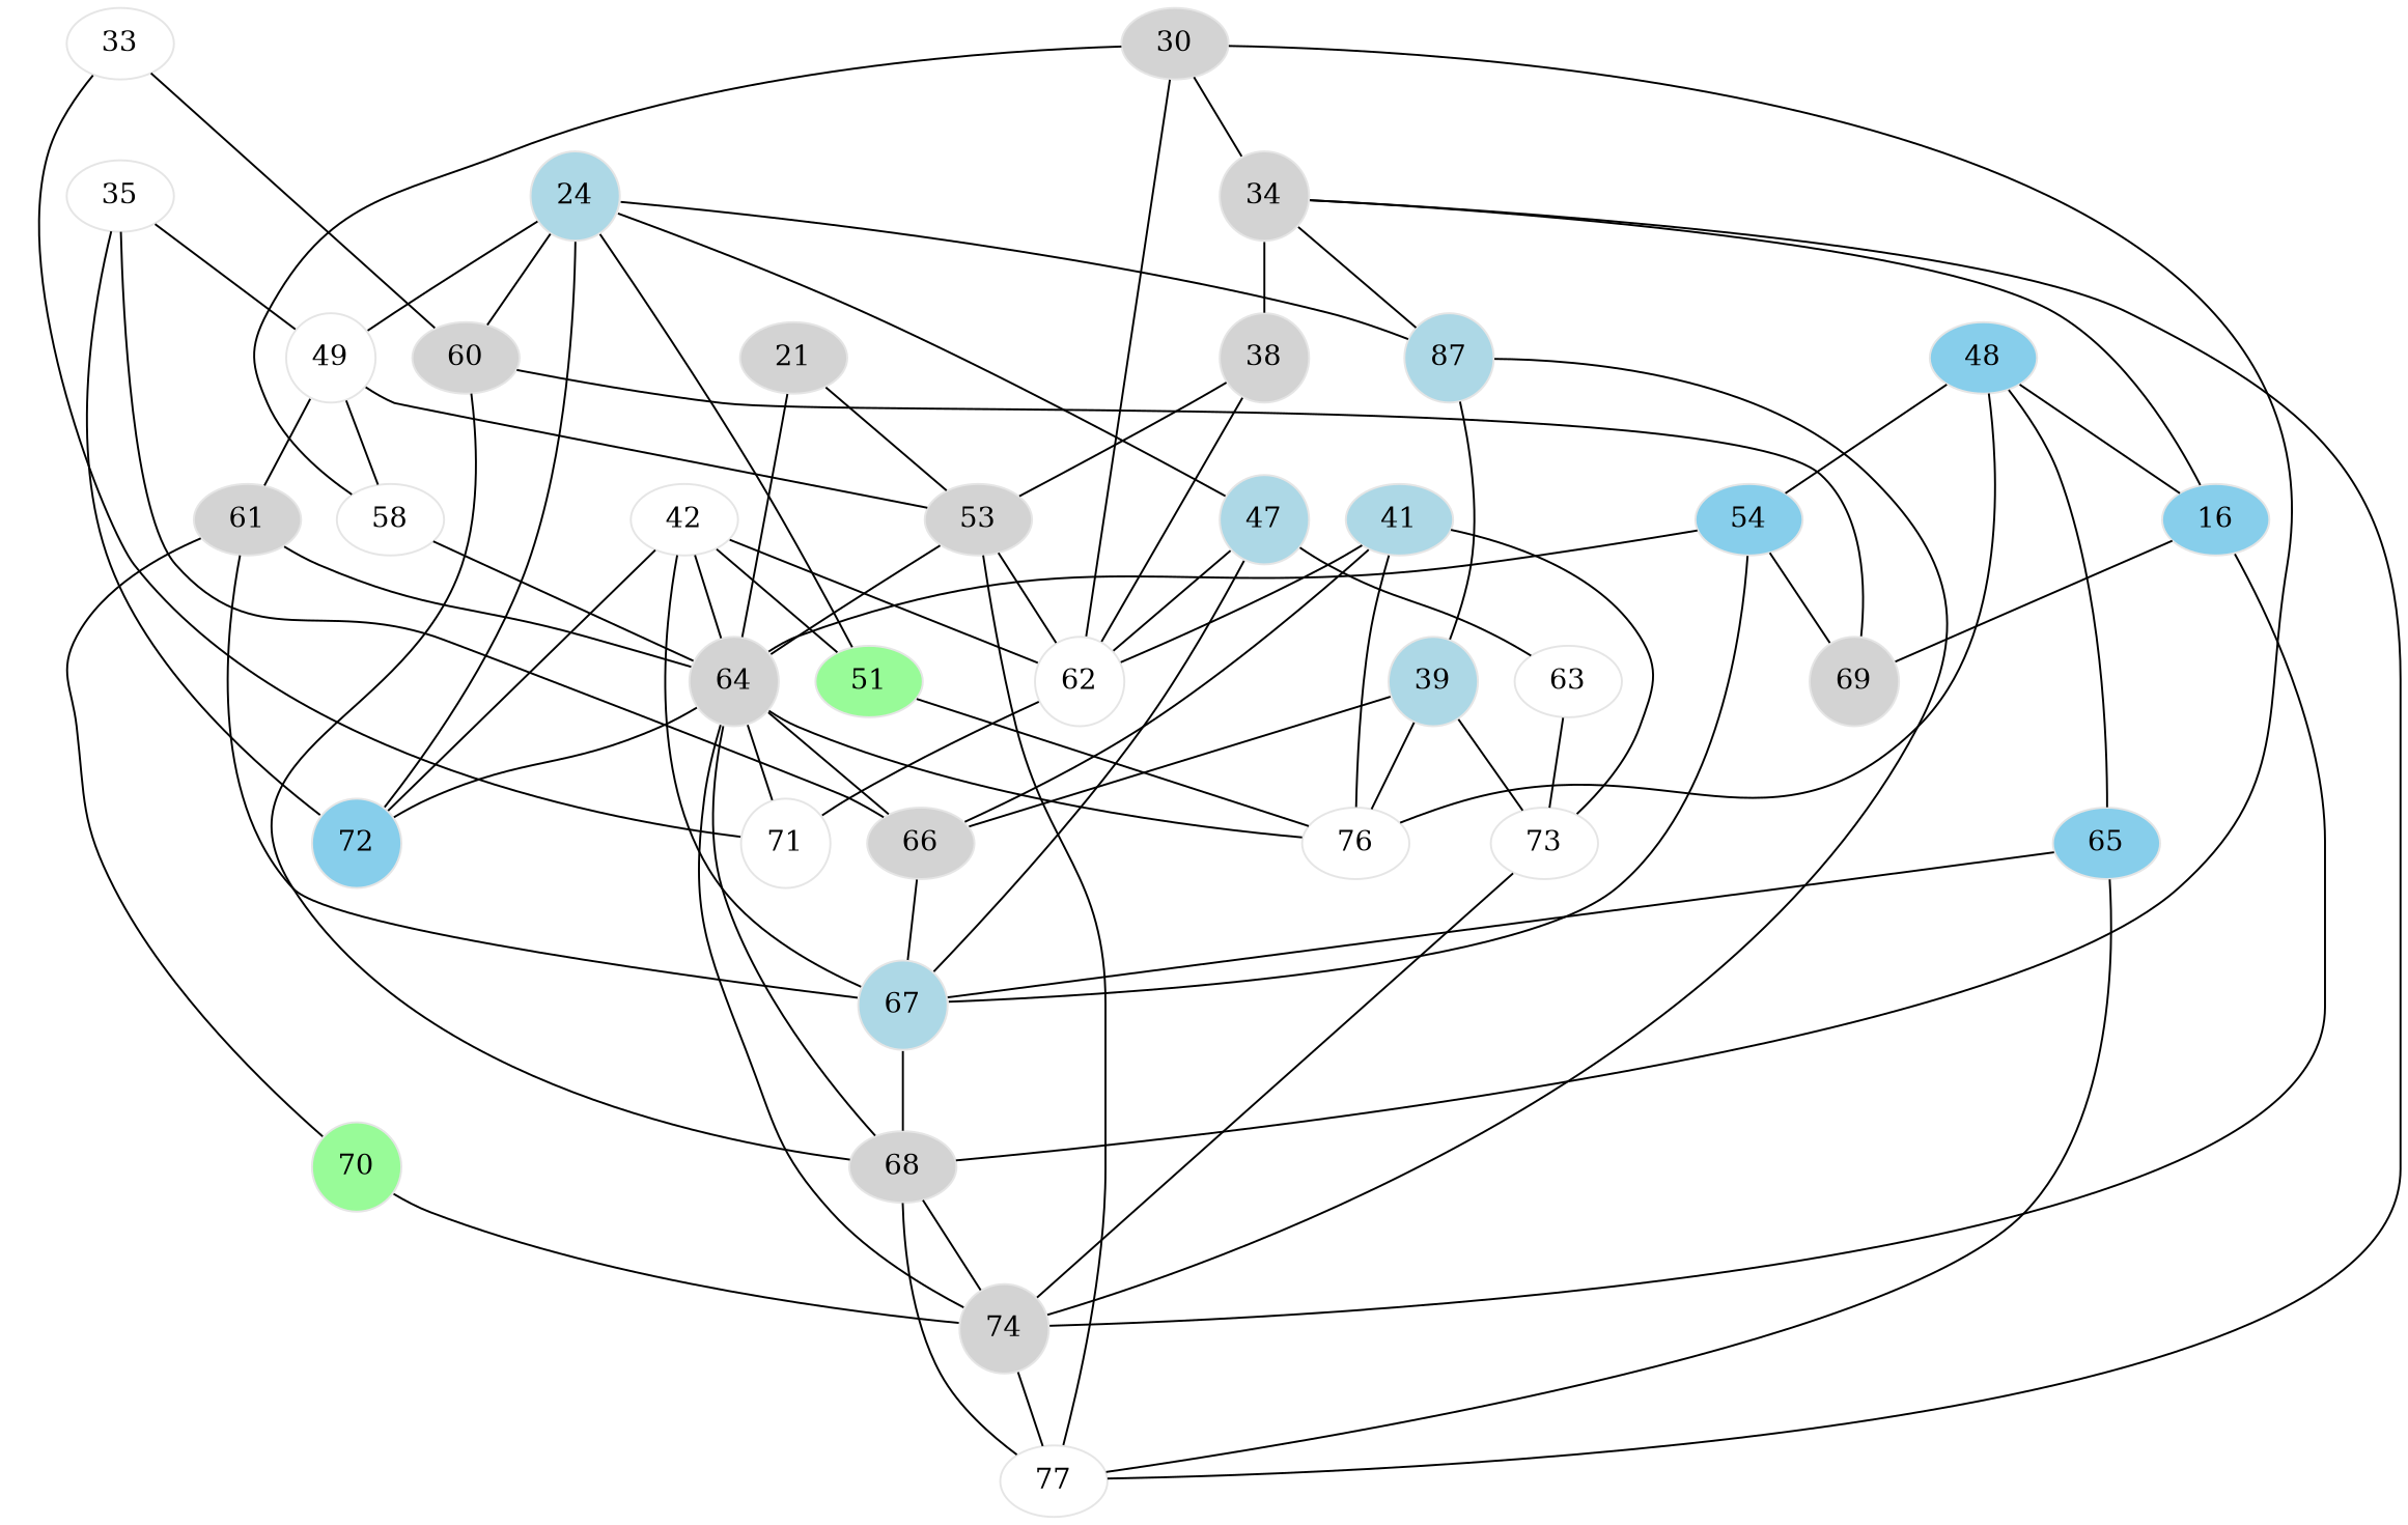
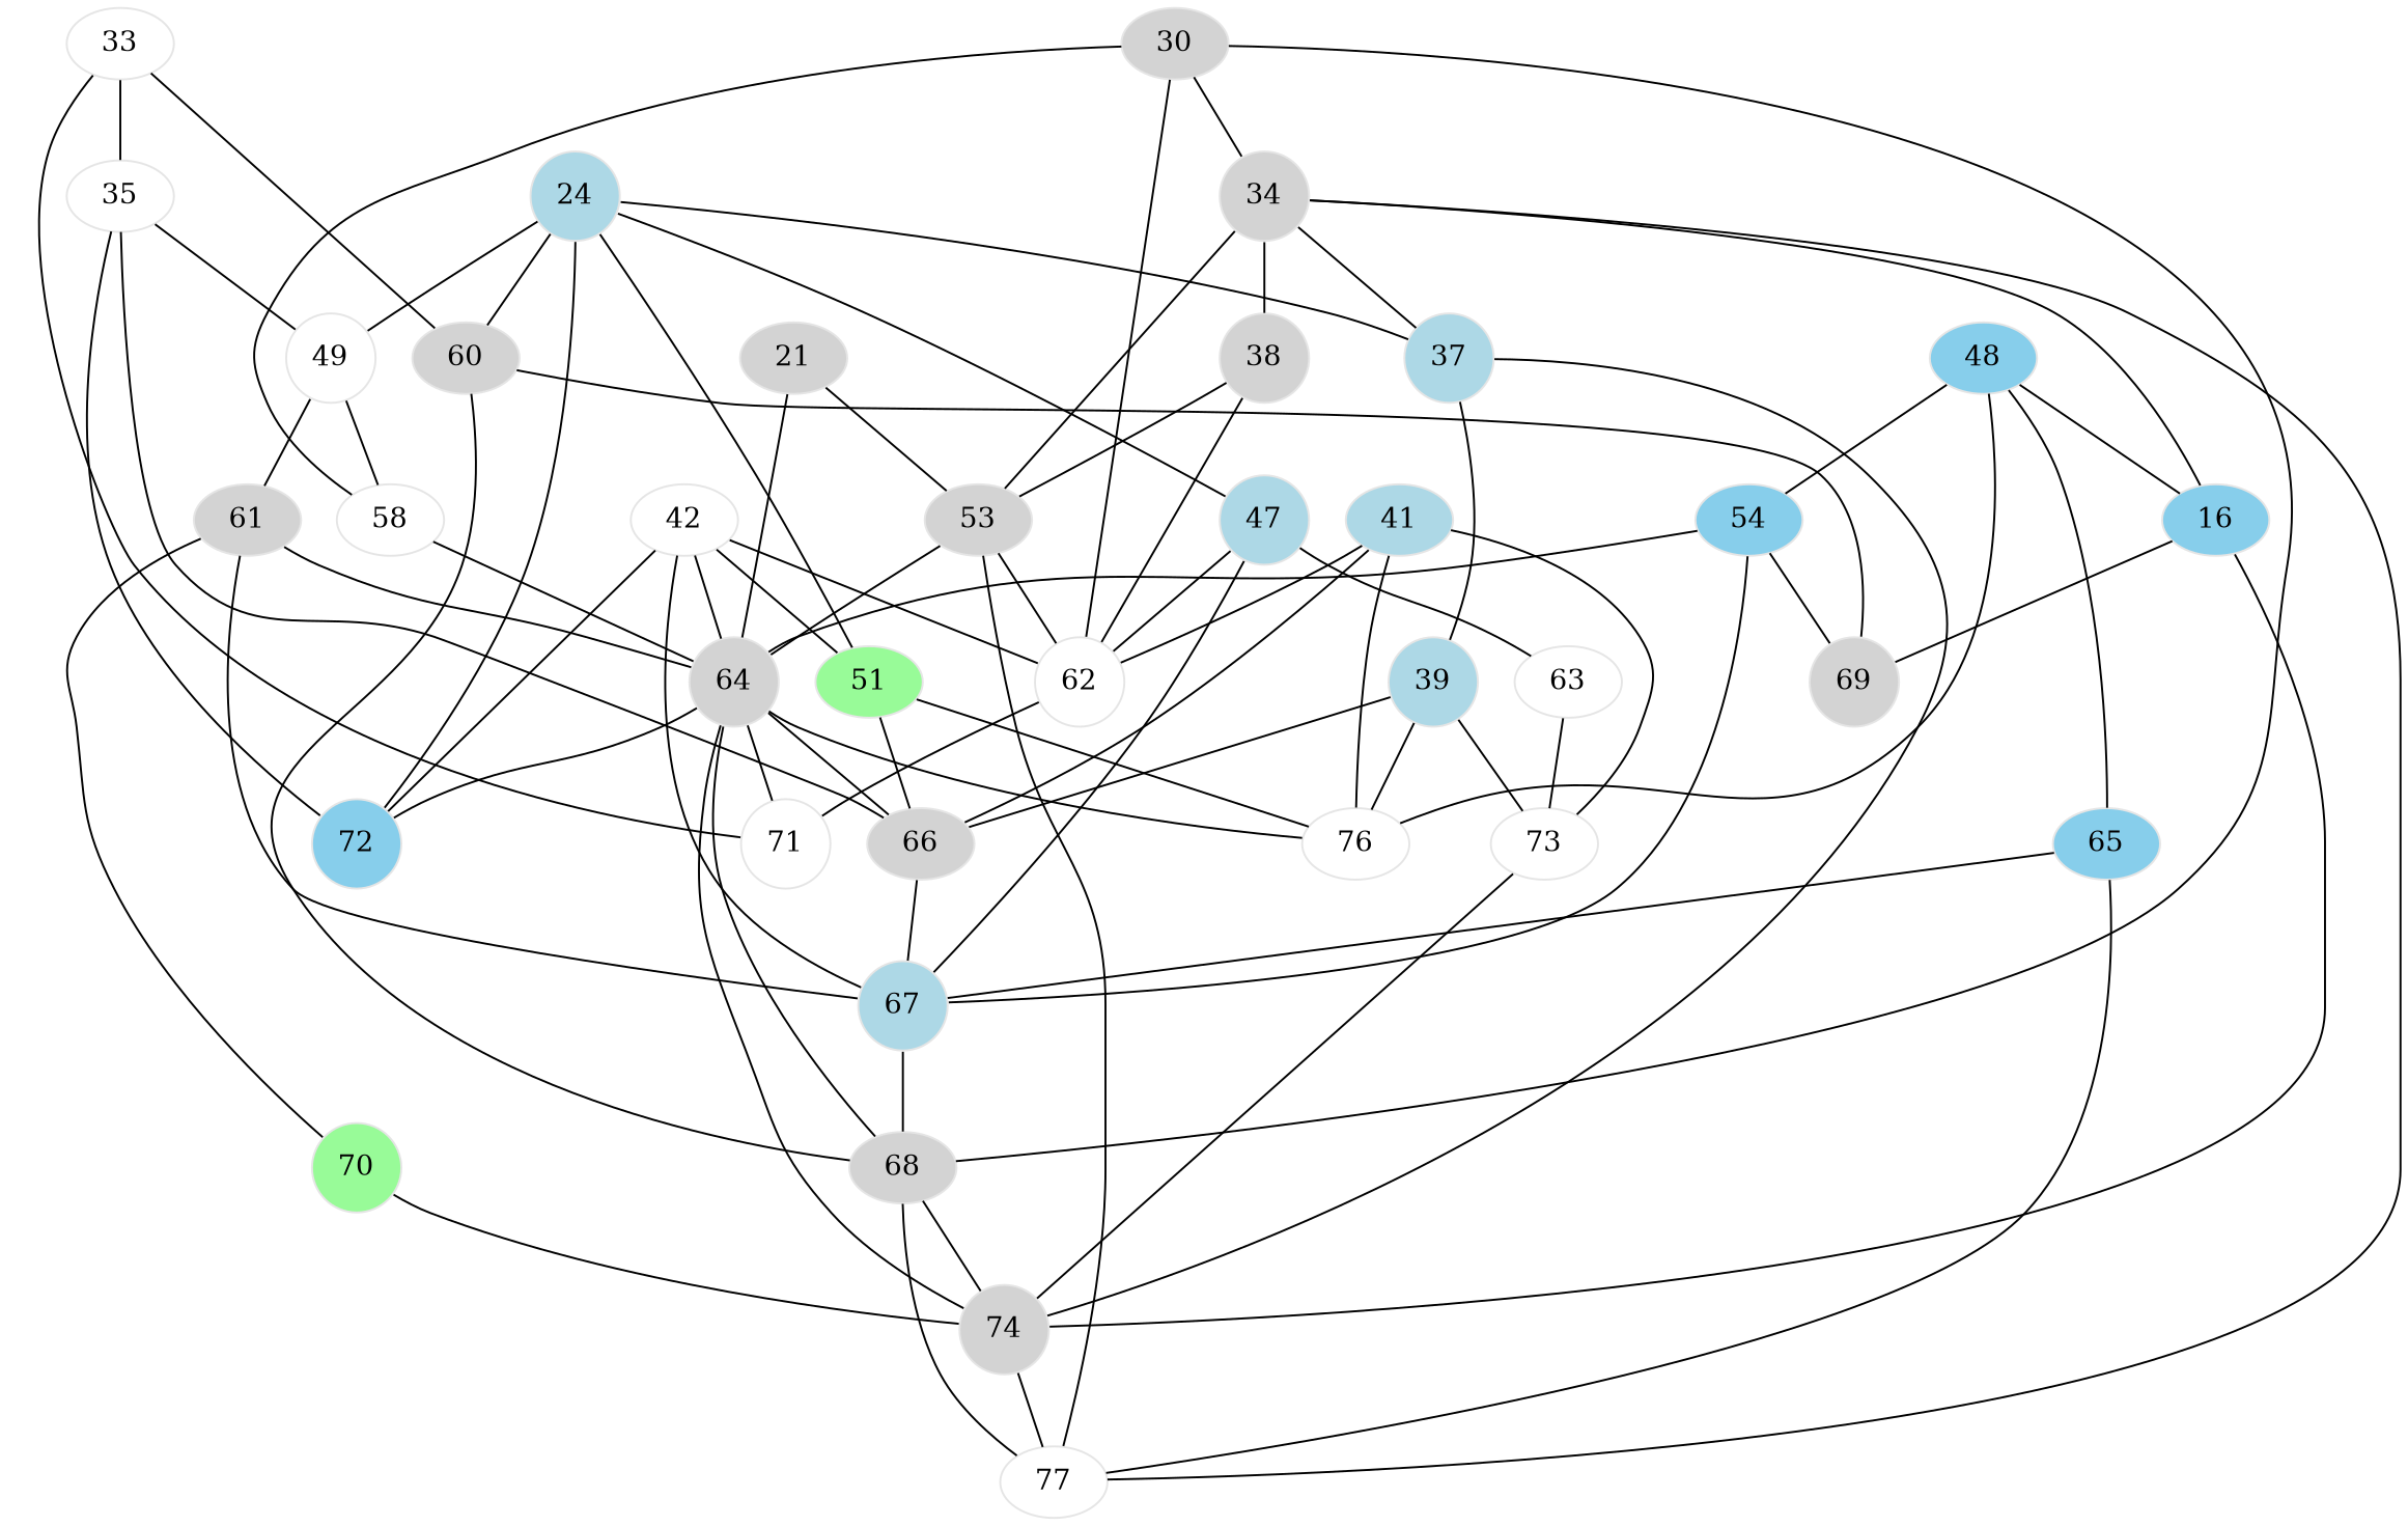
  graph {
    node [color=gray90 fillcolor=lightgrey shape=ellipse style=filled]
    21 [super="+9"]
    53 [super="+22"]
    64 [shape=circle super="+4+36+52+45+57"]
    62 [fillcolor=white shape=circle super="+29"]
    77 [fillcolor=white super="+75"]
    72 [fillcolor=skyblue shape=circle super="+27"]
    68 [super="+40+50"]
    71 [fillcolor=white shape=circle]
    66 [super="+28+17"]
    74 [shape=circle super="+10+46"]
    76 [fillcolor=white super="+55"]
    24 [fillcolor=lightblue shape=circle super="+6+11"]
-   37 [fillcolor=lightblue shape=circle label=87]
+   37 [fillcolor=lightblue shape=circle]
    47 [fillcolor=lightblue shape=circle]
    49 [fillcolor=white shape=circle super="+7"]
    51 [fillcolor=palegreen]
    60
    39 [fillcolor=lightblue shape=circle]
    67 [fillcolor=lightblue shape=circle super="+18+23+59"]
    63 [fillcolor=white]
    58 [fillcolor=white]
    61
    69 [shape=circle]
    34 [shape=circle super="+14"]
    38 [shape=circle]
    n26 [fillcolor=skyblue label=16]
    30
    33 [fillcolor=white]
    35 [fillcolor=white]
    73 [fillcolor=white]
    41 [fillcolor=lightblue]
    42 [fillcolor=white super="+32"]
    48 [fillcolor=skyblue super="+12"]
    54 [fillcolor=skyblue]
    65 [fillcolor=skyblue]
    70 [fillcolor=palegreen shape=circle]
    21 -- 53
    21 -- 64 [weight=5]
    53 -- 64
    53 -- 62
    53 -- 77
    64 -- 72
    64 -- 68 [weight=2]
    64 -- 71
    64 -- 66 [weight=2]
    64 -- 74 [weight=2]
    64 -- 76
    62 -- 71
    68 -- 77 [weight=2]
    68 -- 74
    66 -- 67
    74 -- 77
    24 -- 72 [weight=2]
    24 -- 37
    24 -- 47
    24 -- 49 [weight=2]
    24 -- 51
    24 -- 60
    37 -- 74
    37 -- 39
    47 -- 62
    47 -- 67
    47 -- 63
-   49 -- 53
+   34 -- 53
    49 -- 58
    49 -- 61
+   51 -- 66
    51 -- 76
    60 -- 68
    60 -- 69
    39 -- 66
    39 -- 76
    39 -- 73
    67 -- 68 [weight=3]
    63 -- 73
    58 -- 64 [weight=2]
    61 -- 64
    61 -- 67
    61 -- 70
    34 -- 77
    34 -- 37
    34 -- 38 [weight=2]
    34 -- n26
    38 -- 53
    38 -- 62
    n26 -- 74
    n26 -- 69
    30 -- 62
    30 -- 68
    30 -- 58
    30 -- 34
    33 -- 71
    33 -- 60
+   33 -- 35
    35 -- 72
    35 -- 66
    35 -- 49
    73 -- 74
    41 -- 62
    41 -- 66
    41 -- 76
    41 -- 73
    42 -- 64 [weight=5]
    42 -- 62
    42 -- 72 [weight=2]
    42 -- 51
    42 -- 67
    48 -- 76 [weight=2]
    48 -- n26
    48 -- 54
    48 -- 65 [weight=2]
    54 -- 64
    54 -- 67
    54 -- 69
    65 -- 77
    65 -- 67
    70 -- 74 [weight=3]
  }
